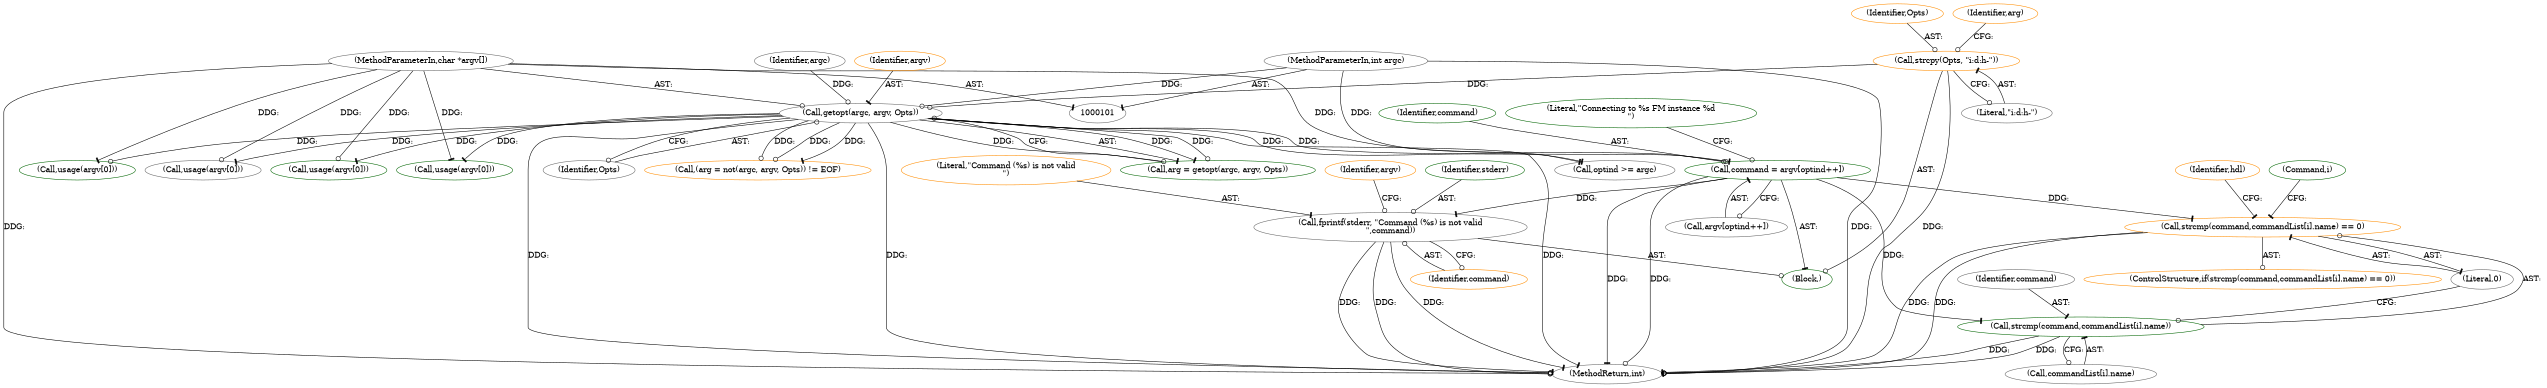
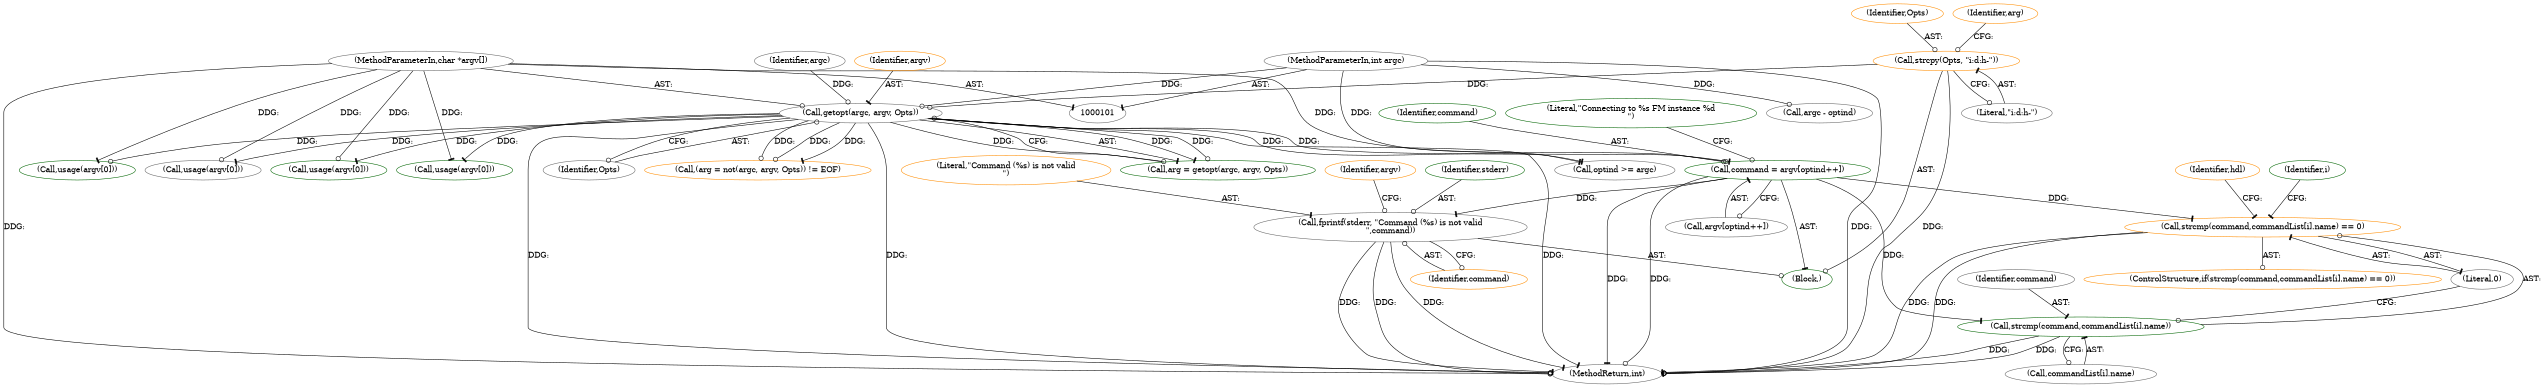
  digraph {
    node [color=gray40]
    edge [arrowhead=odot]
    n1 [color=darkgreen label="(Call,command = argv[optind++])"]
    n2 [color=darkorange label="(Call,strcmp(command,commandList[i].name) == 0)"]
    n3 [color=darkgreen label="(Call,strcmp(command,commandList[i].name))"]
    n4 [label="(Call,fprintf(stderr, \"Command (%s) is not valid\n\",command))"]
    n5 [label="(Call,argv[optind++])"]
    n6 [label="(MethodReturn,int)"]
    n7 [color=darkgreen label="(Block,)"]
    n8 [color=darkorange label="(ControlStructure,if(strcmp(command,commandList[i].name) == 0))"]
    n9 [label="(Literal,0)"]
    n10 [label="(Call,commandList[i].name)"]
    n11 [color=darkorange label="(Identifier,command)"]
    n12 [label="(Call,getopt(argc, argv, Opts))"]
    n13 [color=darkorange label="(Call,(arg = not(argc, argv, Opts)) != EOF)"]
    n14 [color=darkgreen label="(Call,arg = getopt(argc, argv, Opts))"]
    n15 [color=darkgreen label="(Call,usage(argv[0]))"]
    n16 [color=darkgreen label="(Call,usage(argv[0]))"]
    n17 [label="(Identifier,Opts)"]
    n18 [label="(Call,optind >= argc)"]
    n19 [color=darkgreen label="(Call,usage(argv[0]))"]
    n20 [label="(Call,usage(argv[0]))"]
    n21 [label="(MethodParameterIn,int argc)"]
+   n22 [label="(Call,argc - optind)"]
    1000101
    n24 [label="(MethodParameterIn,char *argv[])"]
    n25 [color=darkorange label="(Call,strcpy(Opts, \"i:d:h-\"))"]
    n26 [label="(Literal,\"i:d:h-\")"]
    n27 [color=darkgreen label="(Literal,\"Connecting to %s FM instance %d\n\")"]
    n28 [color=darkorange label="(Identifier,hdl)"]
    n29 [color=darkorange label="(Identifier,Opts)"]
    n30 [color=darkorange label="(Literal,\"Command (%s) is not valid\n\")"]
    n31 [color=darkorange label="(Identifier,argv)"]
    n32 [label="(Identifier,command)"]
    n33 [color=darkgreen label="(Identifier,command)"]
-   n34 [color=darkgreen label="(Command,i)"]
+   n34 [color=darkgreen label="(Identifier,i)"]
    n35 [label="(Identifier,argc)"]
    n36 [color=darkorange label="(Identifier,argv)"]
    n37 [color=darkgreen label="(Identifier,stderr)"]
    n38 [color=darkorange label="(Identifier,arg)"]
    n1 -> n2 [arrowhead=tee label="DDG: "]
    n1 -> n3 [arrowhead=tee label="DDG: "]
    n1 -> n4 [arrowhead=tee label="DDG: "]
    n1 -> n5 [label="CFG: "]
    n1 -> n6 [arrowhead=tee label="DDG: "]
    n1 -> n6 [label="DDG: "]
    n1 -> n7 [arrowhead=tee label="AST: "]
    n2 -> n6 [label="DDG: "]
    n2 -> n6 [arrowhead=tee label="DDG: "]
    n2 -> n8 [label="AST: "]
    n2 -> n9 [arrowhead=tee label="AST: "]
    n3 -> n2 [label="AST: "]
    n3 -> n6 [label="DDG: "]
    n3 -> n6 [label="DDG: "]
    n3 -> n10 [label="CFG: "]
    n4 -> n6 [arrowhead=tee label="DDG: "]
    n4 -> n6 [label="DDG: "]
    n4 -> n6 [arrowhead=tee label="DDG: "]
    n4 -> n7 [label="AST: "]
    n4 -> n11 [label="CFG: "]
    n5 -> n1 [arrowhead=tee label="AST: "]
    n9 -> n2 [arrowhead=tee label="AST: "]
    n9 -> n3 [label="CFG: "]
    n10 -> n3 [arrowhead=tee label="AST: "]
    n11 -> n4 [label="AST: "]
    n12 -> n1 [arrowhead=tee label="DDG: "]
    n12 -> n6 [arrowhead=tee label="DDG: "]
    n12 -> n6 [label="DDG: "]
    n12 -> n6 [label="DDG: "]
    n12 -> n13 [arrowhead=tee label="DDG: "]
    n12 -> n13 [label="DDG: "]
    n12 -> n13 [label="DDG: "]
    n12 -> n14 [arrowhead=tee label="AST: "]
    n12 -> n14 [arrowhead=tee label="DDG: "]
    n12 -> n14 [label="DDG: "]
    n12 -> n14 [label="DDG: "]
    n12 -> n15 [arrowhead=tee label="DDG: "]
    n12 -> n16 [label="DDG: "]
    n12 -> n17 [label="CFG: "]
    n12 -> n18 [arrowhead=tee label="DDG: "]
    n12 -> n19 [arrowhead=tee label="DDG: "]
    n12 -> n20 [arrowhead=tee label="DDG: "]
    n14 -> n12 [label="CFG: "]
    n17 -> n12 [label="AST: "]
    n21 -> n6 [arrowhead=tee label="DDG: "]
    n21 -> n12 [label="DDG: "]
    n21 -> n18 [arrowhead=tee label="DDG: "]
+   n21 -> n22 [label="DDG: "]
    n21 -> 1000101 [arrowhead=tee label="AST: "]
    n24 -> n1 [label="DDG: "]
    n24 -> n6 [label="DDG: "]
    n24 -> n12 [label="AST: "]
    n24 -> n15 [label="DDG: "]
    n24 -> n16 [arrowhead=tee label="DDG: "]
    n24 -> n19 [arrowhead=tee label="DDG: "]
    n24 -> n20 [label="DDG: "]
    n24 -> 1000101 [arrowhead=tee label="AST: "]
    n25 -> n6 [label="DDG: "]
    n25 -> n7 [label="AST: "]
    n25 -> n12 [label="DDG: "]
    n25 -> n26 [label="CFG: "]
    n26 -> n25 [arrowhead=tee label="AST: "]
    n27 -> n1 [label="CFG: "]
    n28 -> n2 [arrowhead=tee label="CFG: "]
    n29 -> n25 [label="AST: "]
    n30 -> n4 [arrowhead=tee label="AST: "]
    n31 -> n4 [label="CFG: "]
    n32 -> n3 [arrowhead=tee label="AST: "]
    n33 -> n1 [label="AST: "]
    n34 -> n2 [arrowhead=tee label="CFG: "]
    n35 -> n12 [label="DDG: "]
    n36 -> n12 [arrowhead=tee label="AST: "]
    n37 -> n4 [label="AST: "]
    n38 -> n25 [label="CFG: "]
  }
